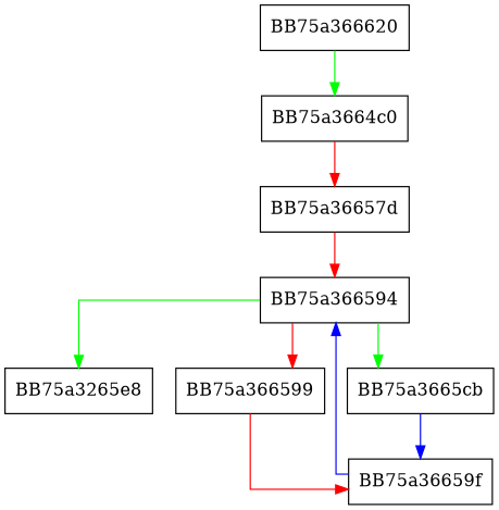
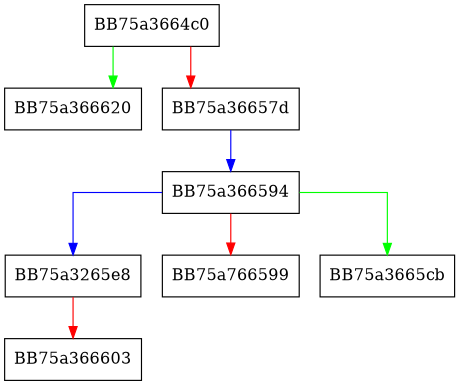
  digraph {
    splines=ortho
    node [shape=box]
    edge [color=red]
    BB75a3664c0
    BB75a366620
    BB75a36657d
    BB75a366594
    n5 [label=BB75a3265e8]
-   BB75a366599
+   BB75a366599 [label=BB75a766599]
    BB75a3665cb
-   BB75a36659f
-   BB75a366620 -> BB75a3664c0 [color=green]
+   BB75a366603
+   BB75a3664c0 -> BB75a366620 [color=green]
    BB75a3664c0 -> BB75a36657d
-   BB75a36657d -> BB75a366594
-   BB75a366594 -> n5 [color=green]
+   BB75a36657d -> BB75a366594 [color=blue]
+   BB75a366594 -> n5 [color=blue]
    BB75a366594 -> BB75a366599
    BB75a366594 -> BB75a3665cb [color=green]
-   BB75a366599 -> BB75a36659f
-   BB75a3665cb -> BB75a36659f [color=blue]
-   BB75a36659f -> BB75a366594 [color=blue]
+   n5 -> BB75a366603
  }
